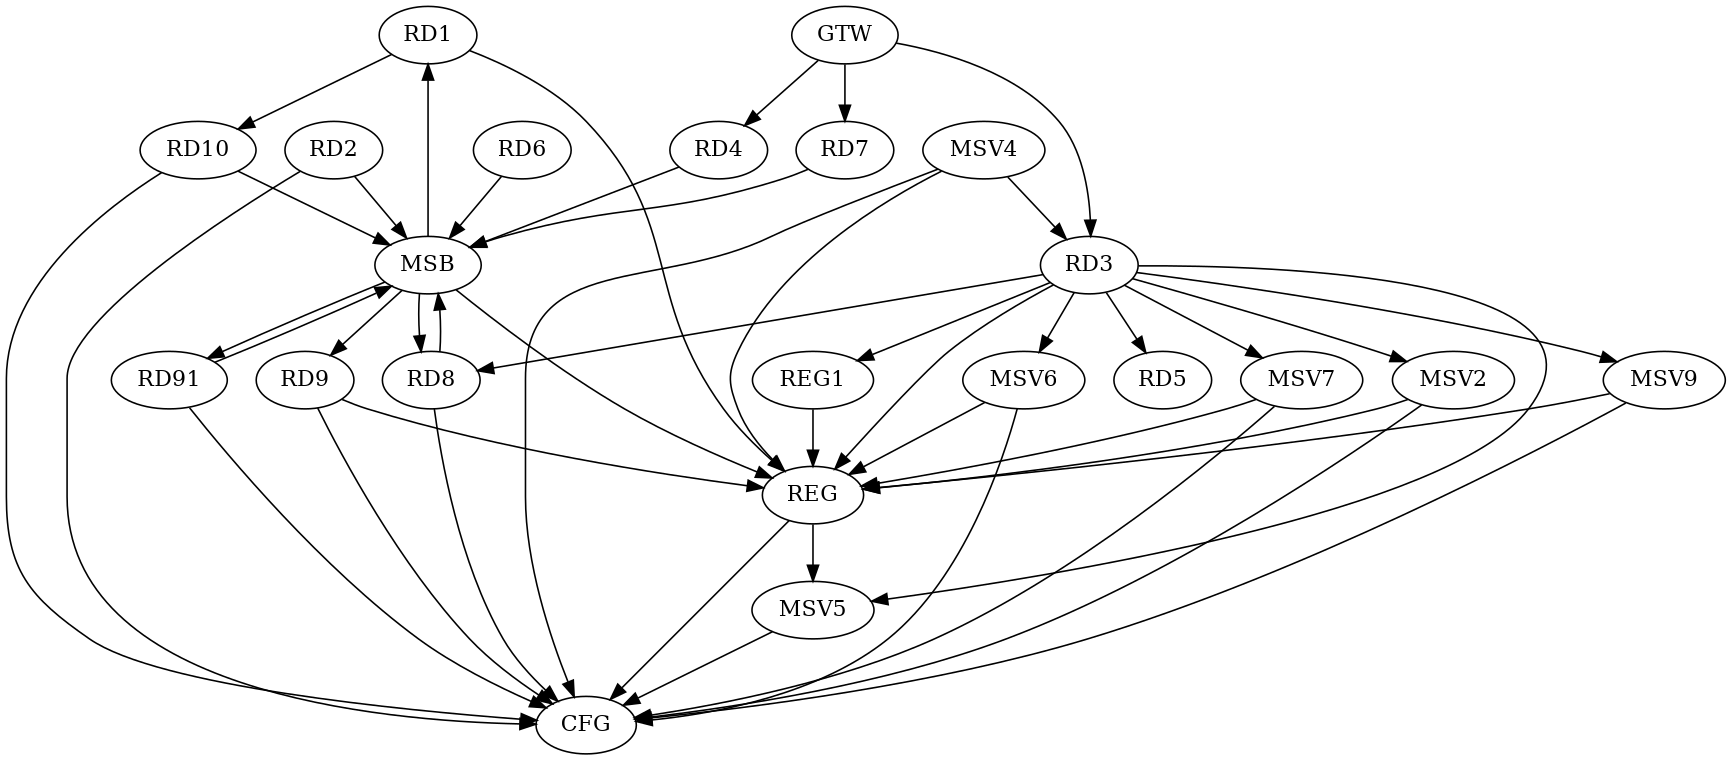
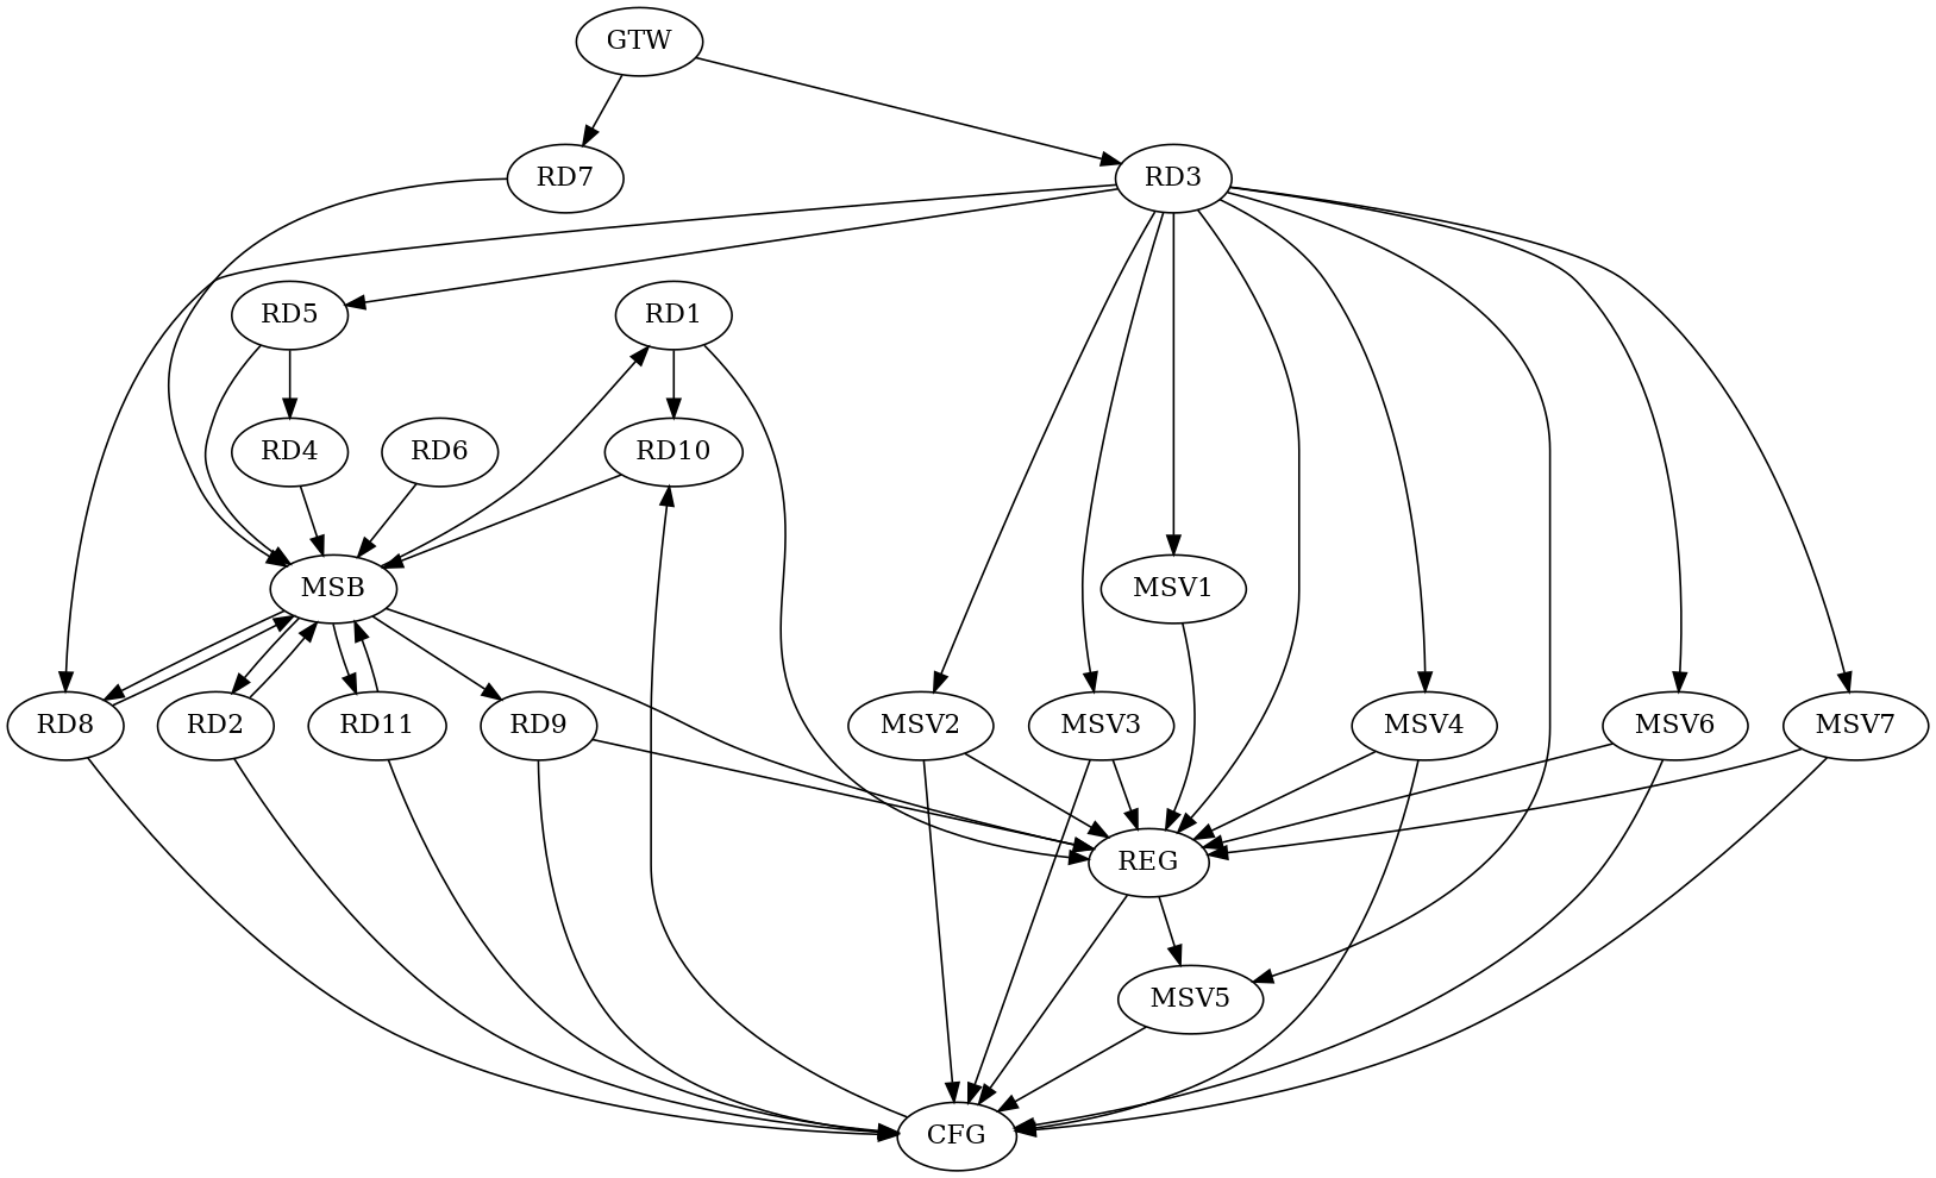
  strict digraph {
    n1 [label=RD1]
    n2 [label=RD10]
    n3 [label=REG]
    n4 [label=MSB]
    n5 [label=CFG]
    n6 [label=MSV5]
    n7 [label=RD2]
    n8 [label=RD8]
    n9 [label=RD9]
-   n10 [label=RD91]
+   n10 [label=RD11]
    n11 [label=RD3]
    n12 [label=RD5]
-   n13 [label=REG1]
+   n13 [label=MSV1]
    n14 [label=MSV2]
-   n15 [label=MSV9]
+   n15 [label=MSV3]
    n16 [label=MSV4]
    n17 [label=MSV6]
    n18 [label=MSV7]
    n19 [label=RD4]
    n20 [label=RD6]
    n21 [label=RD7]
    n22 [label=GTW]
    n1 -> n2
    n1 -> n3
    n2 -> n4
-   n2 -> n5
+   n5 -> n2
    n3 -> n5
    n3 -> n6
    n4 -> n1
    n4 -> n3
+   n4 -> n7
    n4 -> n8
    n4 -> n9
    n4 -> n10
    n6 -> n5
    n7 -> n4
    n7 -> n5
    n8 -> n4
    n8 -> n5
    n9 -> n3
    n9 -> n5
    n10 -> n4
    n10 -> n5
    n11 -> n3
    n11 -> n6
    n11 -> n8
    n11 -> n12
    n11 -> n13
    n11 -> n14
    n11 -> n15
-   n16 -> n11
+   n11 -> n16
    n11 -> n17
    n11 -> n18
+   n12 -> n4
    n13 -> n3
    n14 -> n3
    n14 -> n5
    n15 -> n3
    n15 -> n5
    n16 -> n3
    n16 -> n5
    n17 -> n3
    n17 -> n5
    n18 -> n3
    n18 -> n5
    n19 -> n4
    n20 -> n4
    n21 -> n4
    n22 -> n11
-   n22 -> n19
+   n12 -> n19
    n22 -> n21
  }
